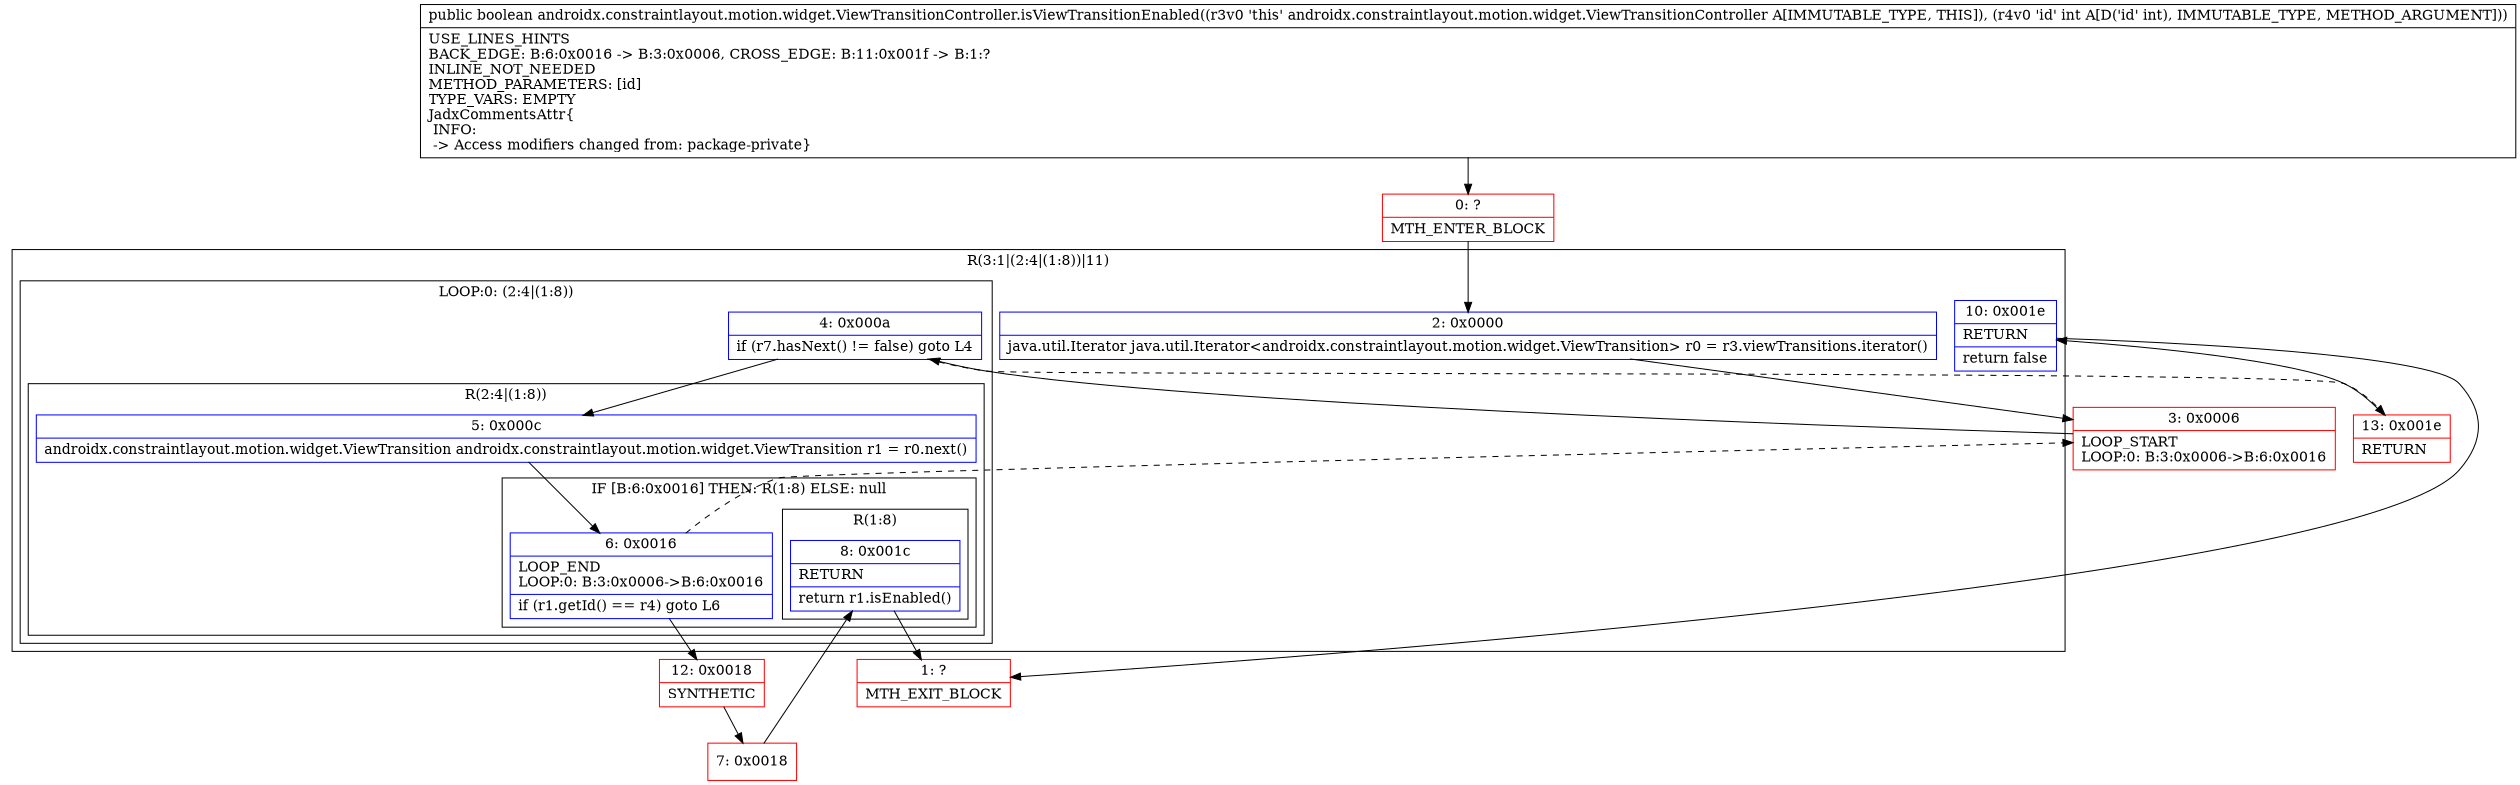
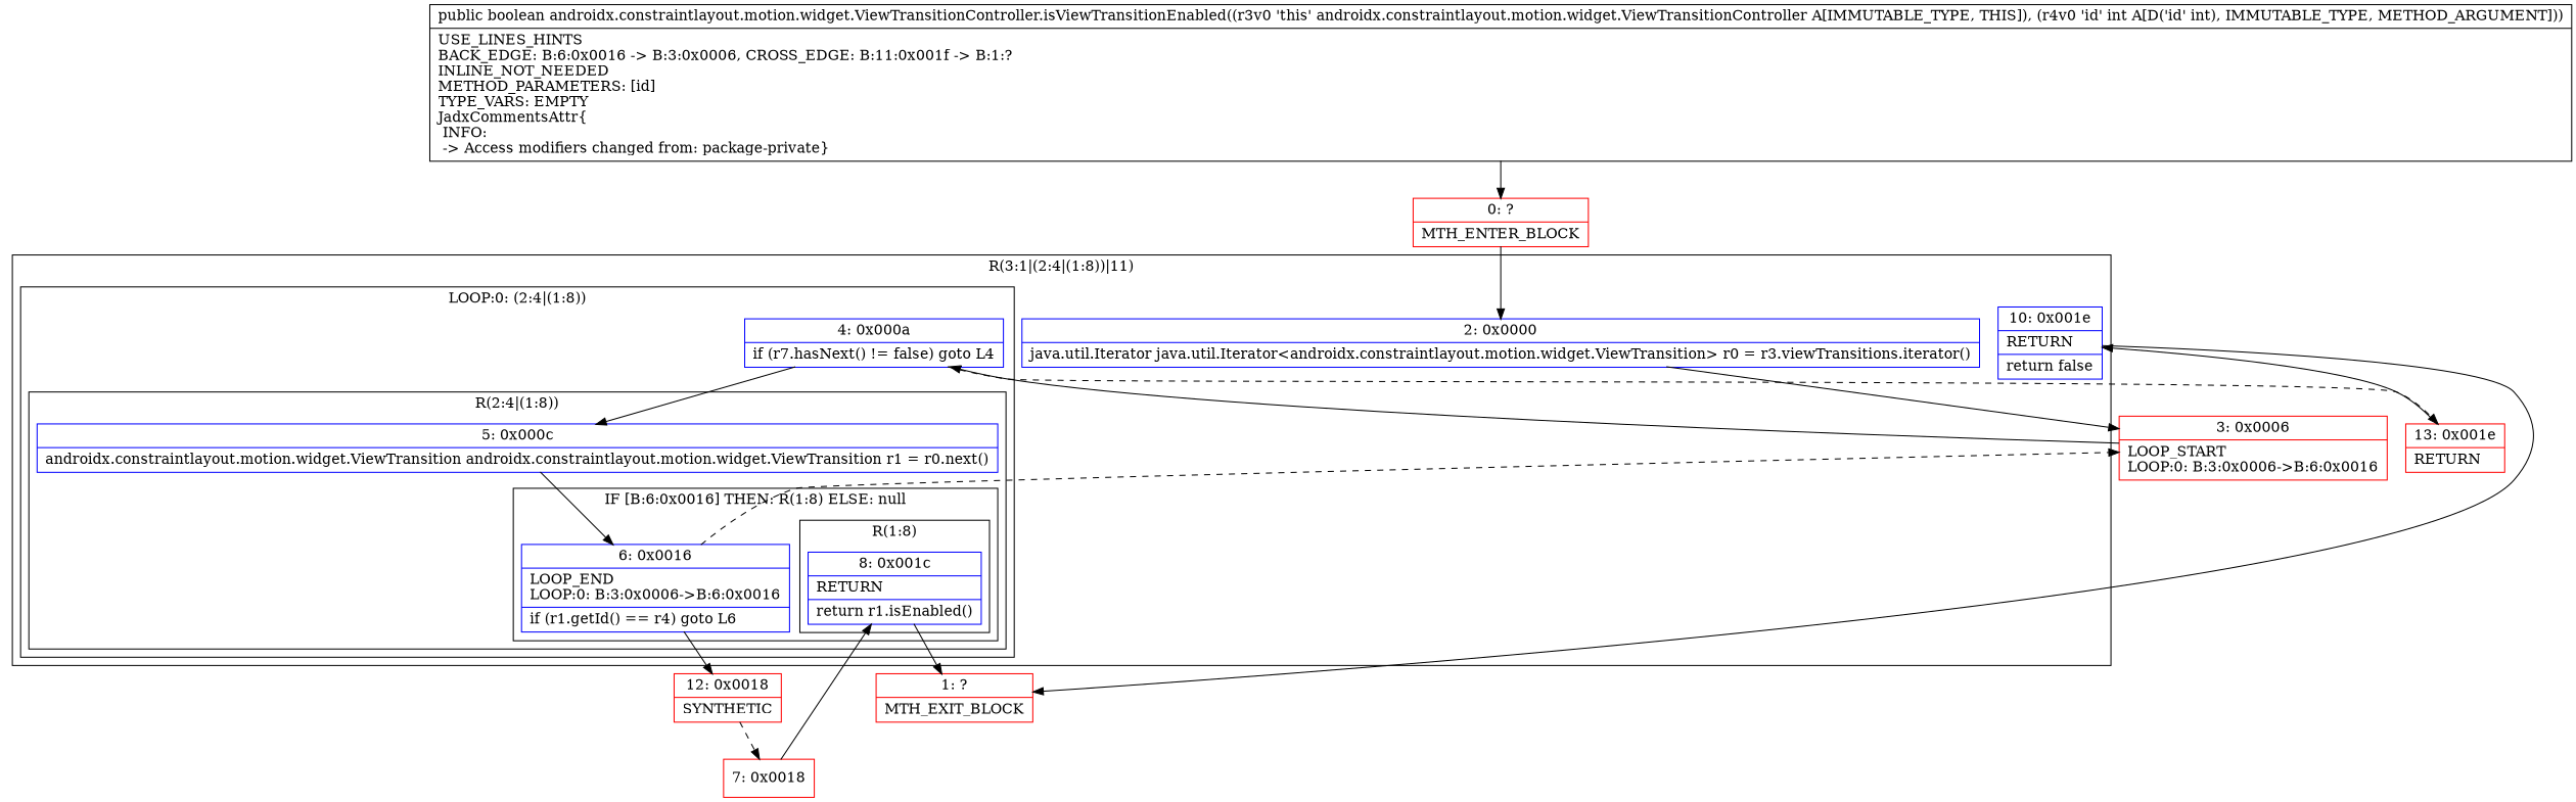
  digraph {
    node [color=blue shape=record]
    n1 [label="{8\:\ 0x001c|RETURN\l|return r1.isEnabled()\l}"]
    n2 [label="{6\:\ 0x0016|LOOP_END\lLOOP:0: B:3:0x0006\-\>B:6:0x0016\l|if (r1.getId() == r4) goto L6\l}"]
    n3 [label="{5\:\ 0x000c|androidx.constraintlayout.motion.widget.ViewTransition androidx.constraintlayout.motion.widget.ViewTransition r1 = r0.next()\l}"]
    n4 [label="{4\:\ 0x000a|if (r7.hasNext() != false) goto L4\l}"]
    n5 [label="{2\:\ 0x0000|java.util.Iterator java.util.Iterator\<androidx.constraintlayout.motion.widget.ViewTransition\> r0 = r3.viewTransitions.iterator()\l}"]
    n6 [label="{10\:\ 0x001e|RETURN\l|return false\l}"]
    n7 [color=red label="{1\:\ ?|MTH_EXIT_BLOCK\l}"]
    n8 [color=red label="{3\:\ 0x0006|LOOP_START\lLOOP:0: B:3:0x0006\-\>B:6:0x0016\l}"]
    n9 [color=red label="{12\:\ 0x0018|SYNTHETIC\l}"]
    n10 [color=red label="{13\:\ 0x001e|RETURN\l}"]
    n11 [color=red label="{7\:\ 0x0018}"]
    n12 [color=red label="{0\:\ ?|MTH_ENTER_BLOCK\l}"]
    n13 [label="{public boolean androidx.constraintlayout.motion.widget.ViewTransitionController.isViewTransitionEnabled((r3v0 'this' androidx.constraintlayout.motion.widget.ViewTransitionController A[IMMUTABLE_TYPE, THIS]), (r4v0 'id' int A[D('id' int), IMMUTABLE_TYPE, METHOD_ARGUMENT]))  | USE_LINES_HINTS\lBACK_EDGE: B:6:0x0016 \-\> B:3:0x0006, CROSS_EDGE: B:11:0x001f \-\> B:1:?\lINLINE_NOT_NEEDED\lMETHOD_PARAMETERS: [id]\lTYPE_VARS: EMPTY\lJadxCommentsAttr\{\l INFO: \l \-\> Access modifiers changed from: package\-private\}\l}" color=""]
    subgraph cluster_1 {
      label="R(3:1|(2:4|(1:8))|11)"
      n5
      n6
      subgraph cluster_2 {
        label="LOOP:0: (2:4|(1:8))"
        n4
        subgraph cluster_3 {
          label="R(2:4|(1:8))"
          n3
          subgraph cluster_4 {
            label="IF [B:6:0x0016] THEN: R(1:8) ELSE: null"
            n2
            subgraph cluster_5 {
              label="R(1:8)"
              n1
            }
          }
        }
      }
    }
    n1 -> n7
    n2 -> n8 [style=dashed]
    n2 -> n9
    n3 -> n2
    n4 -> n3
    n4 -> n10 [style=dashed]
    n5 -> n8
    n6 -> n7
    n8 -> n4
-   n9 -> n11
+   n9 -> n11 [style=dashed]
    n10 -> n6
    n11 -> n1
    n12 -> n5
    n13 -> n12
  }
